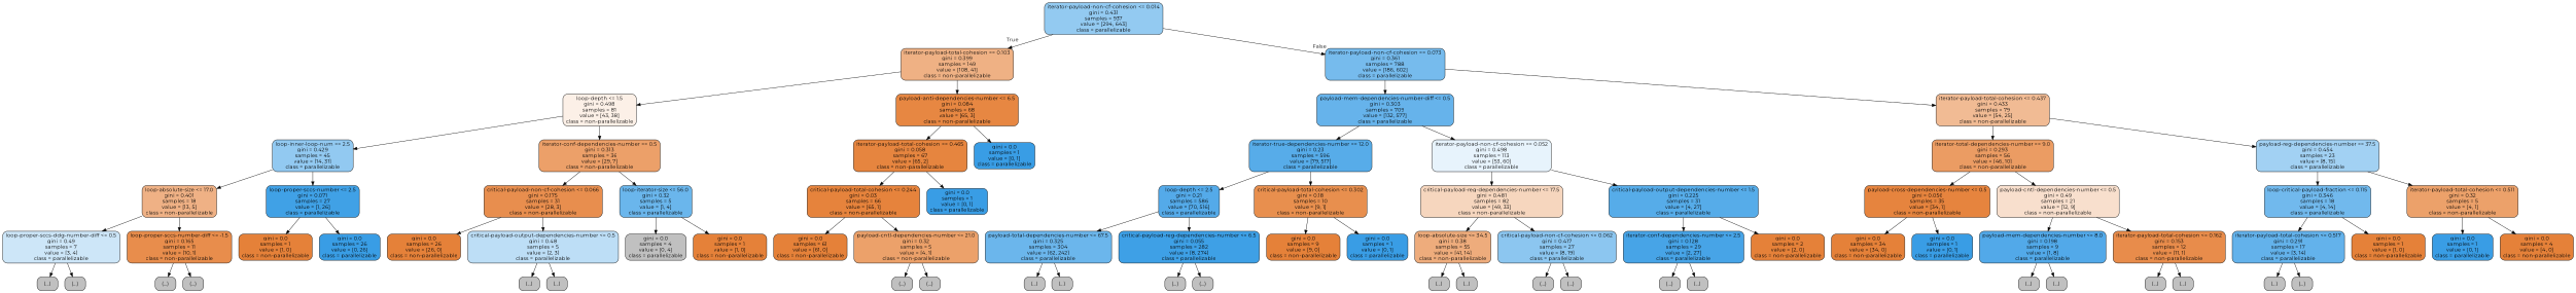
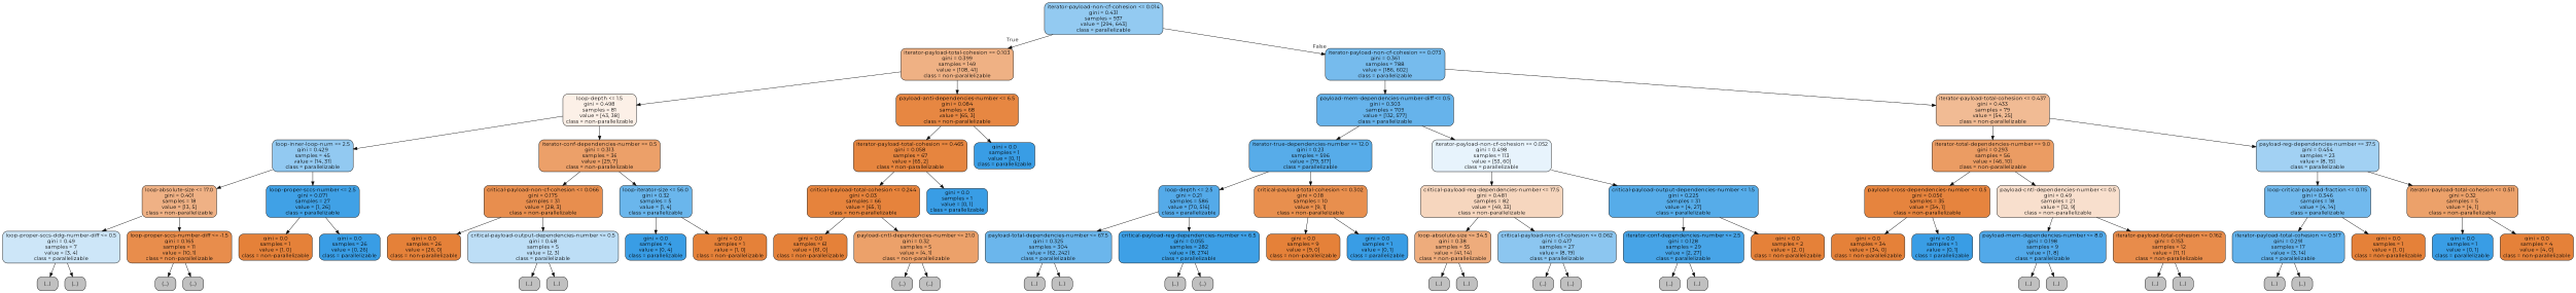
  digraph {
    fontname=Montserrat
    node [color=black fillcolor="#C0C0C0" fontname=Montserrat shape=box style="filled, rounded"]
    edge [fontname=Montserrat]
    n1 [fillcolor="#399de58a" label="iterator-payload-non-cf-cohesion <= 0.014\ngini = 0.431\nsamples = 937\nvalue = [294, 643]\nclass = parallelizable"]
    n2 [fillcolor="#e581399e" label="iterator-payload-total-cohesion <= 0.103\ngini = 0.399\nsamples = 149\nvalue = [108, 41]\nclass = non-parallelizable"]
    n3 [fillcolor="#399de5b0" label="iterator-payload-non-cf-cohesion <= 0.073\ngini = 0.361\nsamples = 788\nvalue = [186, 602]\nclass = parallelizable"]
    n4 [fillcolor="#e581391e" label="loop-depth <= 1.5\ngini = 0.498\nsamples = 81\nvalue = [43, 38]\nclass = non-parallelizable"]
    n5 [fillcolor="#e58139f3" label="payload-anti-dependencies-number <= 6.5\ngini = 0.084\nsamples = 68\nvalue = [65, 3]\nclass = non-parallelizable"]
    n6 [fillcolor="#399de58c" label="loop-inner-loop-num <= 2.5\ngini = 0.429\nsamples = 45\nvalue = [14, 31]\nclass = parallelizable"]
    n7 [fillcolor="#e58139c1" label="iterator-conf-dependencies-number <= 0.5\ngini = 0.313\nsamples = 36\nvalue = [29, 7]\nclass = non-parallelizable"]
    n8 [fillcolor="#e581399d" label="loop-absolute-size <= 17.0\ngini = 0.401\nsamples = 18\nvalue = [13, 5]\nclass = non-parallelizable"]
    n9 [fillcolor="#399de5f5" label="loop-proper-sccs-number <= 2.5\ngini = 0.071\nsamples = 27\nvalue = [1, 26]\nclass = parallelizable"]
    n10 [fillcolor="#399de540" label="loop-proper-sccs-ddg-number-diff <= 0.5\ngini = 0.49\nsamples = 7\nvalue = [3, 4]\nclass = parallelizable"]
    n11 [fillcolor="#e58139e6" label="loop-proper-sccs-number-diff <= -1.5\ngini = 0.165\nsamples = 11\nvalue = [10, 1]\nclass = non-parallelizable"]
    n12 [label="(...)"]
    n13 [label="(...)"]
    n14 [label="(...)"]
    n15 [label="(...)"]
    n16 [fillcolor="#e58139ff" label="gini = 0.0\nsamples = 1\nvalue = [1, 0]\nclass = non-parallelizable"]
    n17 [fillcolor="#399de5ff" label="gini = 0.0\nsamples = 26\nvalue = [0, 26]\nclass = parallelizable"]
    n18 [fillcolor="#e58139e4" label="critical-payload-non-cf-cohesion <= 0.066\ngini = 0.175\nsamples = 31\nvalue = [28, 3]\nclass = non-parallelizable"]
    n19 [fillcolor="#399de5bf" label="loop-iterator-size <= 56.0\ngini = 0.32\nsamples = 5\nvalue = [1, 4]\nclass = parallelizable"]
    n20 [fillcolor="#e58139ff" label="gini = 0.0\nsamples = 26\nvalue = [26, 0]\nclass = non-parallelizable"]
    n21 [fillcolor="#399de555" label="critical-payload-output-dependencies-number <= 0.5\ngini = 0.48\nsamples = 5\nvalue = [2, 3]\nclass = parallelizable"]
    n22 [label="(...)"]
    n23 [label="(...)"]
-   n24 [label="gini = 0.0\nsamples = 4\nvalue = [0, 4]\nclass = parallelizable"]
+   n24 [fillcolor="#399de5ff" label="gini = 0.0\nsamples = 4\nvalue = [0, 4]\nclass = parallelizable"]
    n25 [fillcolor="#e58139ff" label="gini = 0.0\nsamples = 1\nvalue = [1, 0]\nclass = non-parallelizable"]
    n26 [fillcolor="#e58139f7" label="iterator-payload-total-cohesion <= 0.465\ngini = 0.058\nsamples = 67\nvalue = [65, 2]\nclass = non-parallelizable"]
    n27 [fillcolor="#399de5ff" label="gini = 0.0\nsamples = 1\nvalue = [0, 1]\nclass = parallelizable"]
    n28 [fillcolor="#e58139fb" label="critical-payload-total-cohesion <= 0.244\ngini = 0.03\nsamples = 66\nvalue = [65, 1]\nclass = non-parallelizable"]
    n29 [fillcolor="#399de5ff" label="gini = 0.0\nsamples = 1\nvalue = [0, 1]\nclass = parallelizable"]
    n30 [fillcolor="#e58139ff" label="gini = 0.0\nsamples = 61\nvalue = [61, 0]\nclass = non-parallelizable"]
    n31 [fillcolor="#e58139bf" label="payload-cntl-dependencies-number <= 21.0\ngini = 0.32\nsamples = 5\nvalue = [4, 1]\nclass = non-parallelizable"]
    n32 [label="(...)"]
    n33 [label="(...)"]
    n34 [fillcolor="#399de5c5" label="payload-mem-dependencies-number-diff <= 0.5\ngini = 0.303\nsamples = 709\nvalue = [132, 577]\nclass = parallelizable"]
    n35 [fillcolor="#e5813989" label="iterator-payload-total-cohesion <= 0.437\ngini = 0.433\nsamples = 79\nvalue = [54, 25]\nclass = non-parallelizable"]
    n36 [fillcolor="#399de5d8" label="iterator-true-dependencies-number <= 12.0\ngini = 0.23\nsamples = 596\nvalue = [79, 517]\nclass = parallelizable"]
    n37 [fillcolor="#399de51e" label="iterator-payload-non-cf-cohesion <= 0.052\ngini = 0.498\nsamples = 113\nvalue = [53, 60]\nclass = parallelizable"]
    n38 [fillcolor="#399de5dc" label="loop-depth <= 2.5\ngini = 0.21\nsamples = 586\nvalue = [70, 516]\nclass = parallelizable"]
    n39 [fillcolor="#e58139e3" label="critical-payload-total-cohesion <= 0.302\ngini = 0.18\nsamples = 10\nvalue = [9, 1]\nclass = non-parallelizable"]
    n40 [fillcolor="#399de5be" label="payload-total-dependencies-number <= 67.5\ngini = 0.325\nsamples = 304\nvalue = [62, 242]\nclass = parallelizable"]
    n41 [fillcolor="#399de5f8" label="critical-payload-reg-dependencies-number <= 6.5\ngini = 0.055\nsamples = 282\nvalue = [8, 274]\nclass = parallelizable"]
    n42 [label="(...)"]
    n43 [label="(...)"]
    n44 [label="(...)"]
    n45 [label="(...)"]
    n46 [fillcolor="#e58139ff" label="gini = 0.0\nsamples = 9\nvalue = [9, 0]\nclass = non-parallelizable"]
    n47 [fillcolor="#399de5ff" label="gini = 0.0\nsamples = 1\nvalue = [0, 1]\nclass = parallelizable"]
    n48 [fillcolor="#e5813953" label="critical-payload-reg-dependencies-number <= 17.5\ngini = 0.481\nsamples = 82\nvalue = [49, 33]\nclass = non-parallelizable"]
    n49 [fillcolor="#399de5d9" label="critical-payload-output-dependencies-number <= 1.5\ngini = 0.225\nsamples = 31\nvalue = [4, 27]\nclass = parallelizable"]
    n50 [fillcolor="#e58139a8" label="loop-absolute-size <= 34.5\ngini = 0.38\nsamples = 55\nvalue = [41, 14]\nclass = non-parallelizable"]
    n51 [fillcolor="#399de594" label="critical-payload-non-cf-cohesion <= 0.062\ngini = 0.417\nsamples = 27\nvalue = [8, 19]\nclass = parallelizable"]
    n52 [label="(...)"]
    n53 [label="(...)"]
    n54 [label="(...)"]
    n55 [label="(...)"]
    n56 [fillcolor="#399de5ec" label="iterator-conf-dependencies-number <= 2.5\ngini = 0.128\nsamples = 29\nvalue = [2, 27]\nclass = parallelizable"]
    n57 [fillcolor="#e58139ff" label="gini = 0.0\nsamples = 2\nvalue = [2, 0]\nclass = non-parallelizable"]
    n58 [label="(...)"]
    n59 [label="(...)"]
    n60 [fillcolor="#e58139c8" label="iterator-total-dependencies-number <= 9.0\ngini = 0.293\nsamples = 56\nvalue = [46, 10]\nclass = non-parallelizable"]
    n61 [fillcolor="#399de577" label="payload-reg-dependencies-number <= 37.5\ngini = 0.454\nsamples = 23\nvalue = [8, 15]\nclass = parallelizable"]
    n62 [fillcolor="#e58139f8" label="payload-cross-dependencies-number <= 0.5\ngini = 0.056\nsamples = 35\nvalue = [34, 1]\nclass = non-parallelizable"]
    n63 [fillcolor="#e5813940" label="payload-cntl-dependencies-number <= 0.5\ngini = 0.49\nsamples = 21\nvalue = [12, 9]\nclass = non-parallelizable"]
    n64 [fillcolor="#e58139ff" label="gini = 0.0\nsamples = 34\nvalue = [34, 0]\nclass = non-parallelizable"]
    n65 [fillcolor="#399de5ff" label="gini = 0.0\nsamples = 1\nvalue = [0, 1]\nclass = parallelizable"]
    n66 [fillcolor="#399de5df" label="payload-mem-dependencies-number <= 8.0\ngini = 0.198\nsamples = 9\nvalue = [1, 8]\nclass = parallelizable"]
    n67 [fillcolor="#e58139e8" label="iterator-payload-total-cohesion <= 0.162\ngini = 0.153\nsamples = 12\nvalue = [11, 1]\nclass = non-parallelizable"]
    n68 [label="(...)"]
    n69 [label="(...)"]
    n70 [label="(...)"]
    n71 [label="(...)"]
    n72 [fillcolor="#399de5b6" label="loop-critical-payload-fraction <= 0.115\ngini = 0.346\nsamples = 18\nvalue = [4, 14]\nclass = parallelizable"]
    n73 [fillcolor="#e58139bf" label="iterator-payload-total-cohesion <= 0.511\ngini = 0.32\nsamples = 5\nvalue = [4, 1]\nclass = non-parallelizable"]
    n74 [fillcolor="#399de5c8" label="iterator-payload-total-cohesion <= 0.517\ngini = 0.291\nsamples = 17\nvalue = [3, 14]\nclass = parallelizable"]
    n75 [fillcolor="#e58139ff" label="gini = 0.0\nsamples = 1\nvalue = [1, 0]\nclass = non-parallelizable"]
    n76 [label="(...)"]
    n77 [label="(...)"]
    n78 [fillcolor="#399de5ff" label="gini = 0.0\nsamples = 1\nvalue = [0, 1]\nclass = parallelizable"]
    n79 [fillcolor="#e58139ff" label="gini = 0.0\nsamples = 4\nvalue = [4, 0]\nclass = non-parallelizable"]
    n1 -> n2 [headlabel=True labelangle=45 labeldistance=2.5]
    n1 -> n3 [headlabel=False labelangle=-45 labeldistance=2.5]
    n2 -> n4
    n2 -> n5
    n3 -> n34
    n3 -> n35
    n4 -> n6
    n4 -> n7
    n5 -> n26
    n5 -> n27
    n6 -> n8
    n6 -> n9
    n7 -> n18
    n7 -> n19
    n8 -> n10
    n8 -> n11
    n9 -> n16
    n9 -> n17
    n10 -> n12
    n10 -> n13
    n11 -> n14
    n11 -> n15
    n18 -> n20
    n18 -> n21
    n19 -> n24
    n19 -> n25
    n21 -> n22
    n21 -> n23
    n26 -> n28
    n26 -> n29
    n28 -> n30
    n28 -> n31
    n31 -> n32
    n31 -> n33
    n34 -> n36
    n34 -> n37
    n35 -> n60
    n35 -> n61
    n36 -> n38
    n36 -> n39
    n37 -> n48
    n37 -> n49
    n38 -> n40
    n38 -> n41
    n39 -> n46
    n39 -> n47
    n40 -> n42
    n40 -> n43
    n41 -> n44
    n41 -> n45
    n48 -> n50
    n48 -> n51
    n49 -> n56
    n49 -> n57
    n50 -> n52
    n50 -> n53
    n51 -> n54
    n51 -> n55
    n56 -> n58
    n56 -> n59
    n60 -> n62
    n60 -> n63
    n61 -> n72
    n61 -> n73
    n62 -> n64
    n62 -> n65
    n63 -> n66
    n63 -> n67
    n66 -> n68
    n66 -> n69
    n67 -> n70
    n67 -> n71
    n72 -> n74
    n72 -> n75
    n73 -> n78
    n73 -> n79
    n74 -> n76
    n74 -> n77
  }
